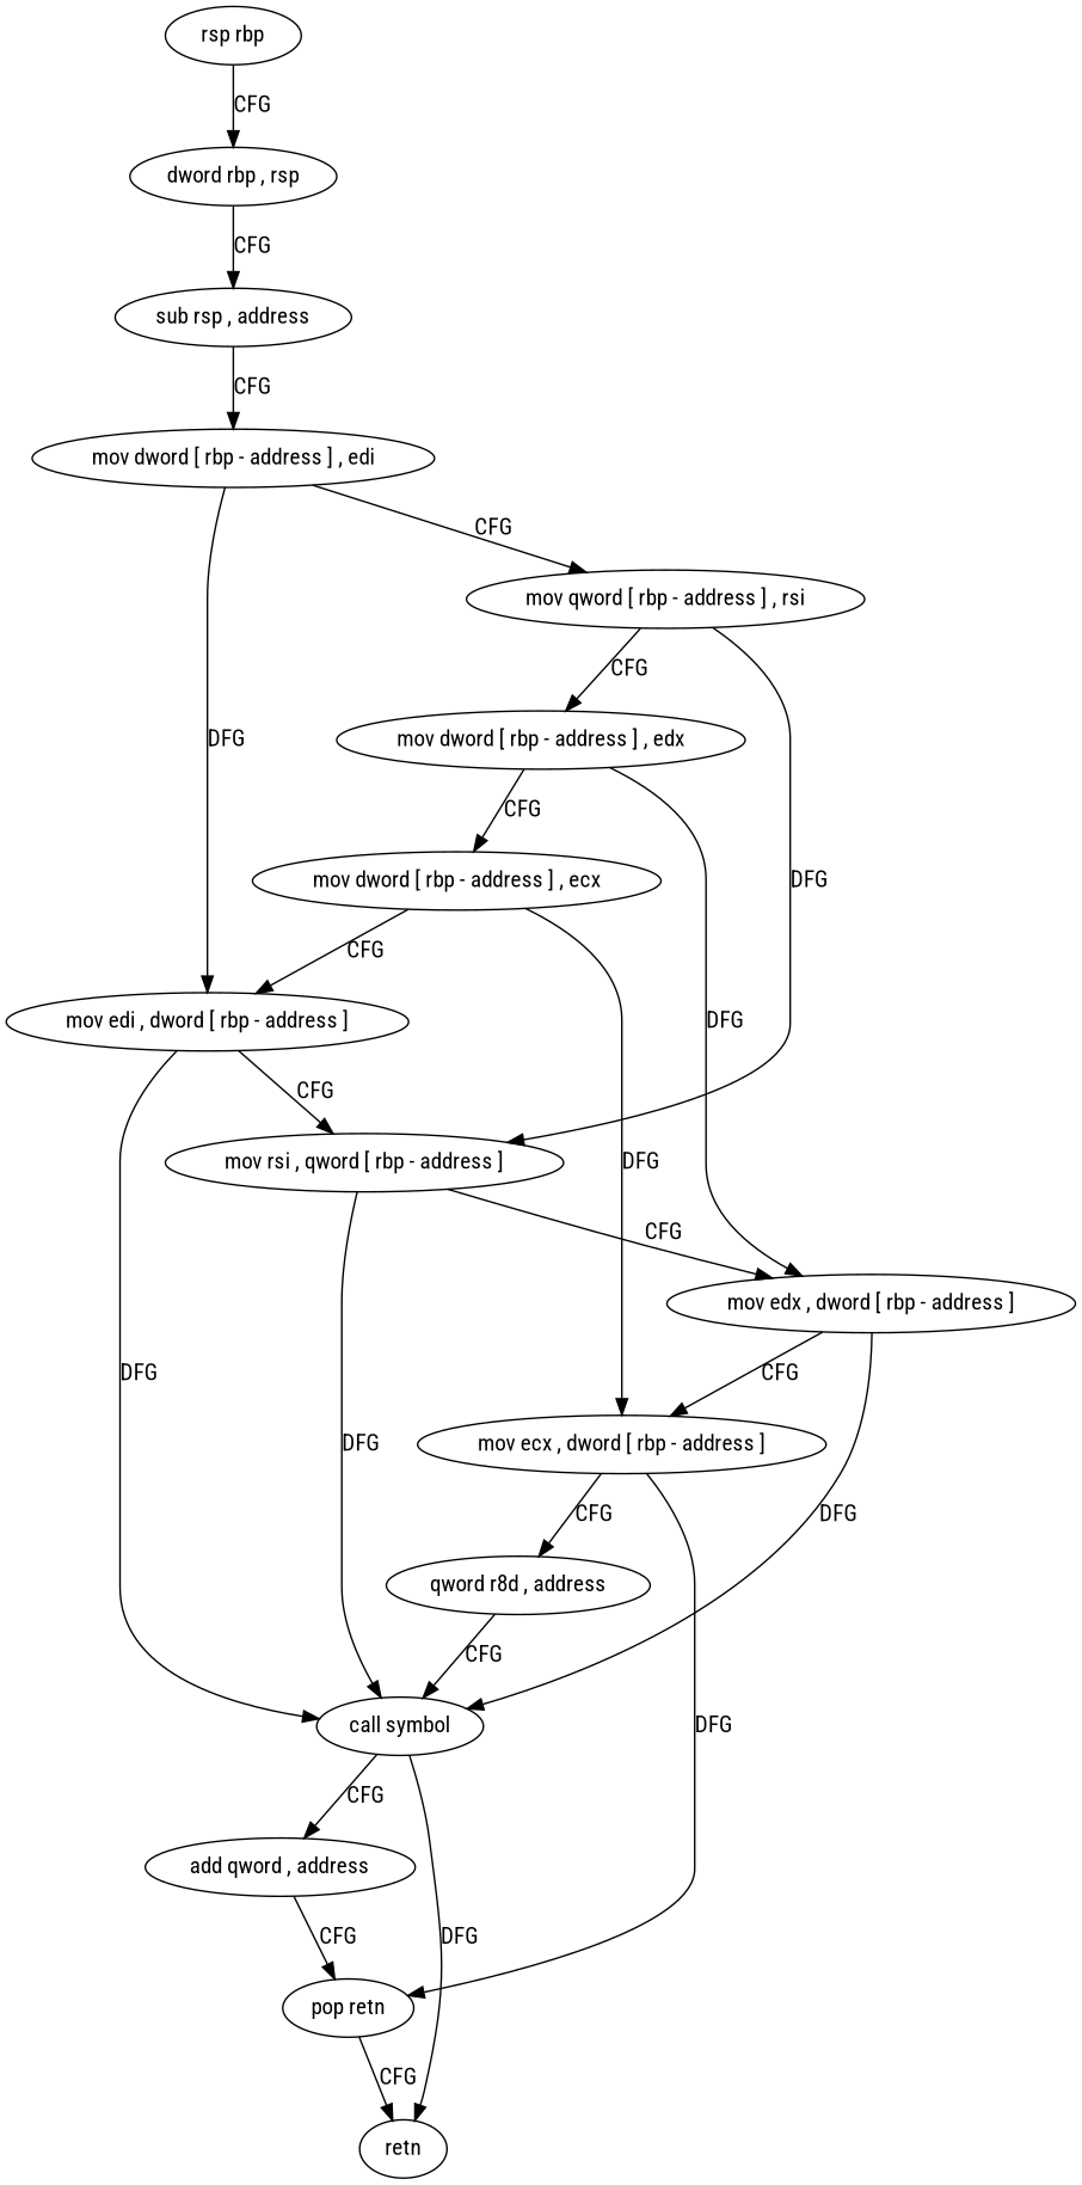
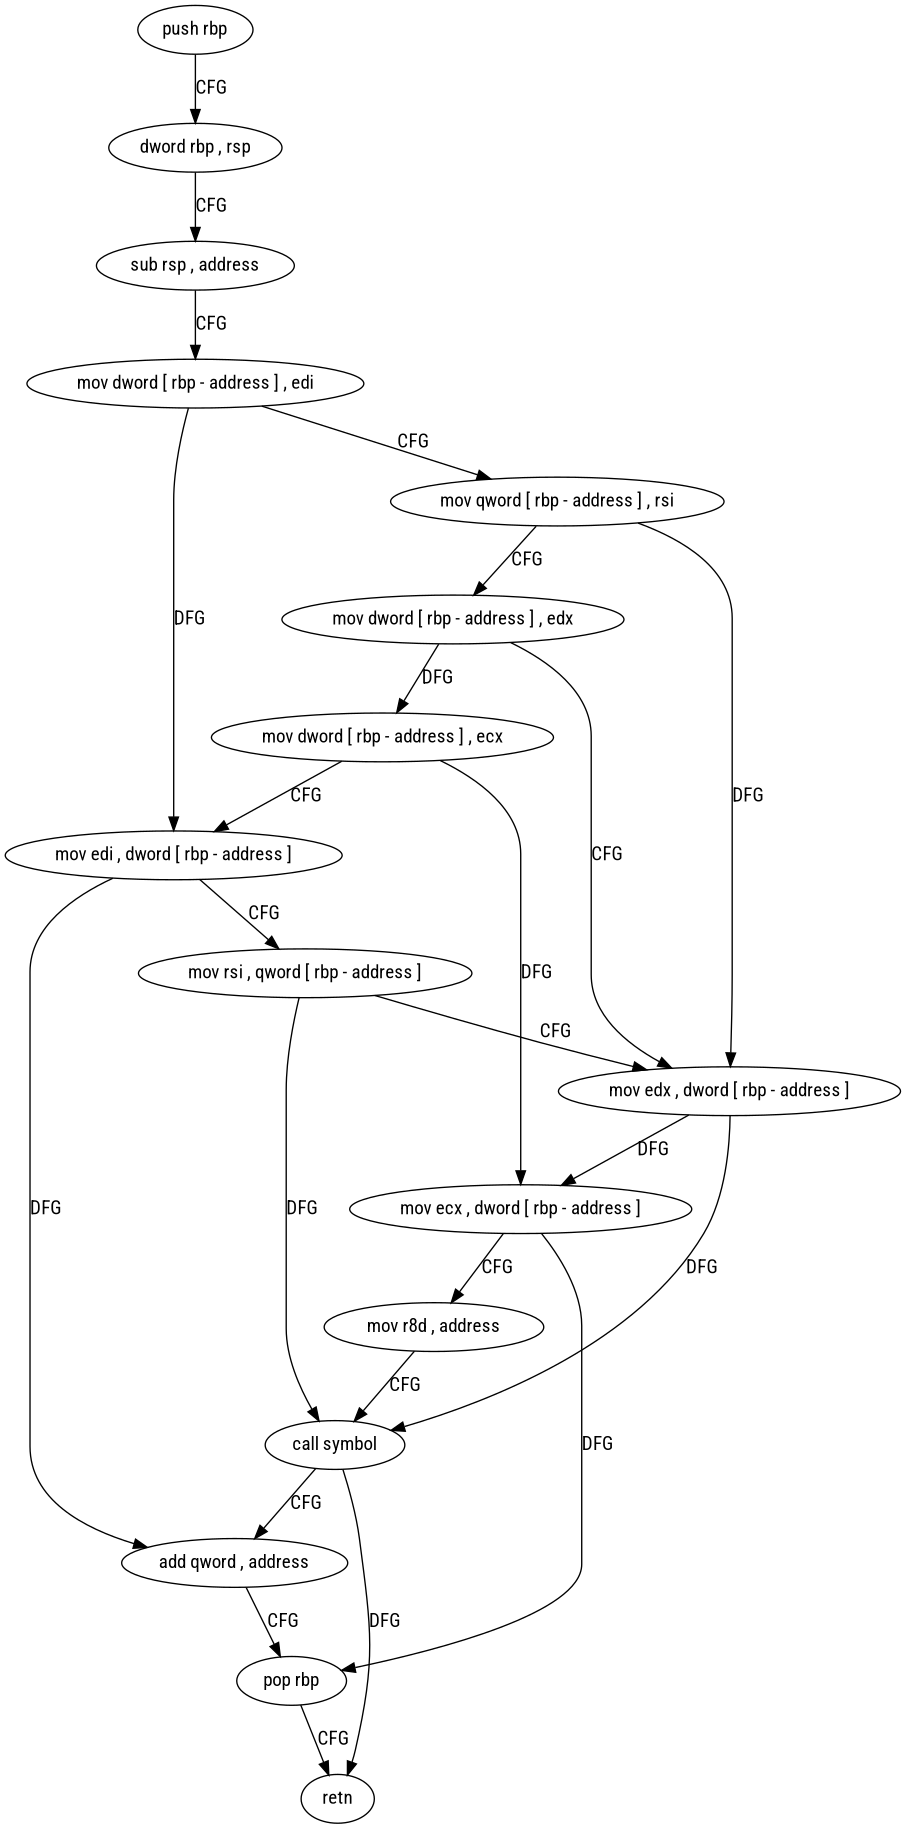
  digraph {
    fontname="Roboto Condensed"
    node [fontname="Roboto Condensed"]
    edge [fontname="Roboto Condensed"]
-   n1 [label="rsp rbp"]
+   n1 [label="push rbp"]
    n2 [label="dword rbp , rsp"]
    n3 [label="sub rsp , address"]
    n4 [label="mov dword [ rbp - address ] , edi"]
    n5 [label="mov qword [ rbp - address ] , rsi"]
    n6 [label="mov edi , dword [ rbp - address ]"]
    n7 [label="mov dword [ rbp - address ] , edx"]
    n8 [label="mov rsi , qword [ rbp - address ]"]
    n9 [label="call symbol"]
    n10 [label="mov dword [ rbp - address ] , ecx"]
    n11 [label="mov edx , dword [ rbp - address ]"]
    n12 [label="mov ecx , dword [ rbp - address ]"]
-   n13 [label="qword r8d , address"]
-   n14 [label="pop retn"]
+   n13 [label="mov r8d , address"]
+   n14 [label="pop rbp"]
    n15 [label="add qword , address"]
    n16 [label=retn]
    n1 -> n2 [label=CFG]
    n2 -> n3 [label=CFG]
    n3 -> n4 [label=CFG]
    n4 -> n5 [label=CFG]
    n4 -> n6 [label=DFG]
    n5 -> n7 [label=CFG]
-   n5 -> n8 [label=DFG]
+   n5 -> n11 [label=DFG]
    n6 -> n8 [label=CFG]
-   n6 -> n9 [label=DFG]
-   n7 -> n10 [label=CFG]
-   n7 -> n11 [label=DFG]
+   n6 -> n15 [label=DFG]
+   n7 -> n10 [label=DFG]
+   n7 -> n11 [label=CFG]
    n8 -> n9 [label=DFG]
    n8 -> n11 [label=CFG]
    n9 -> n15 [label=CFG]
    n9 -> n16 [label=DFG]
    n10 -> n6 [label=CFG]
    n10 -> n12 [label=DFG]
    n11 -> n9 [label=DFG]
-   n11 -> n12 [label=CFG]
+   n11 -> n12 [label=DFG]
    n12 -> n13 [label=CFG]
    n12 -> n14 [label=DFG]
    n13 -> n9 [label=CFG]
    n14 -> n16 [label=CFG]
    n15 -> n14 [label=CFG]
  }
